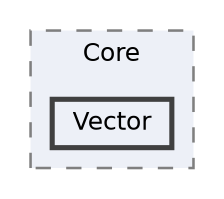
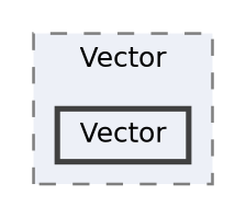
  digraph {
    compound=true
    n1 [color=grey25 fillcolor="#edf0f7" fontname=Helvetica fontsize=10 height=0.2 label=Vector shape=box style="filled,bold" width=0.4]
    subgraph cluster_1 {
      bgcolor="#edf0f7"
      fontname=Helvetica
      fontsize=10
-     label=Core
+     label=Vector
      pencolor=grey50
      style="filled,dashed"
      n1
    }
  }
